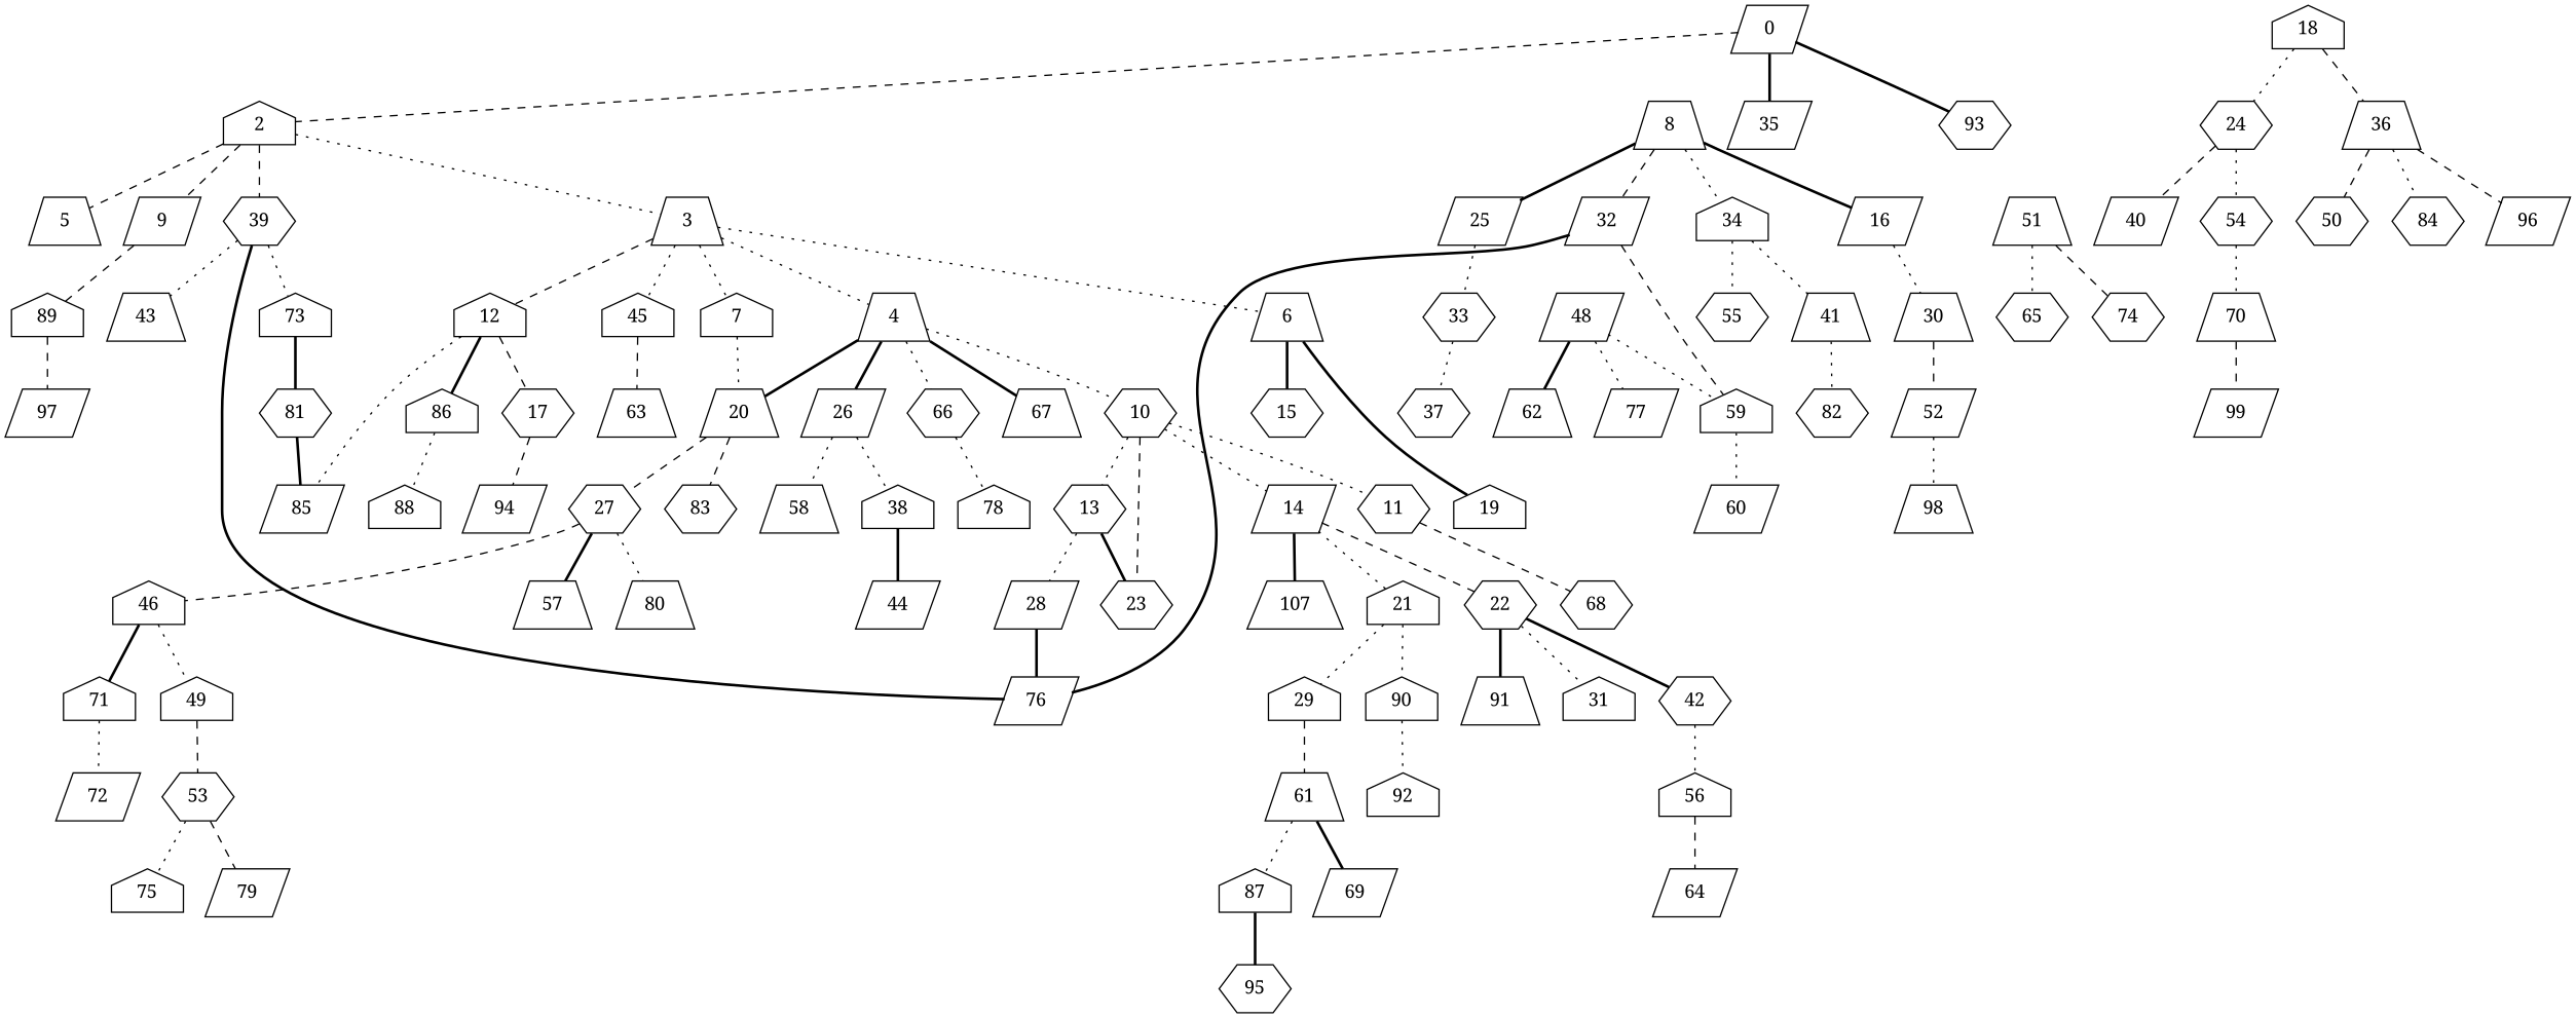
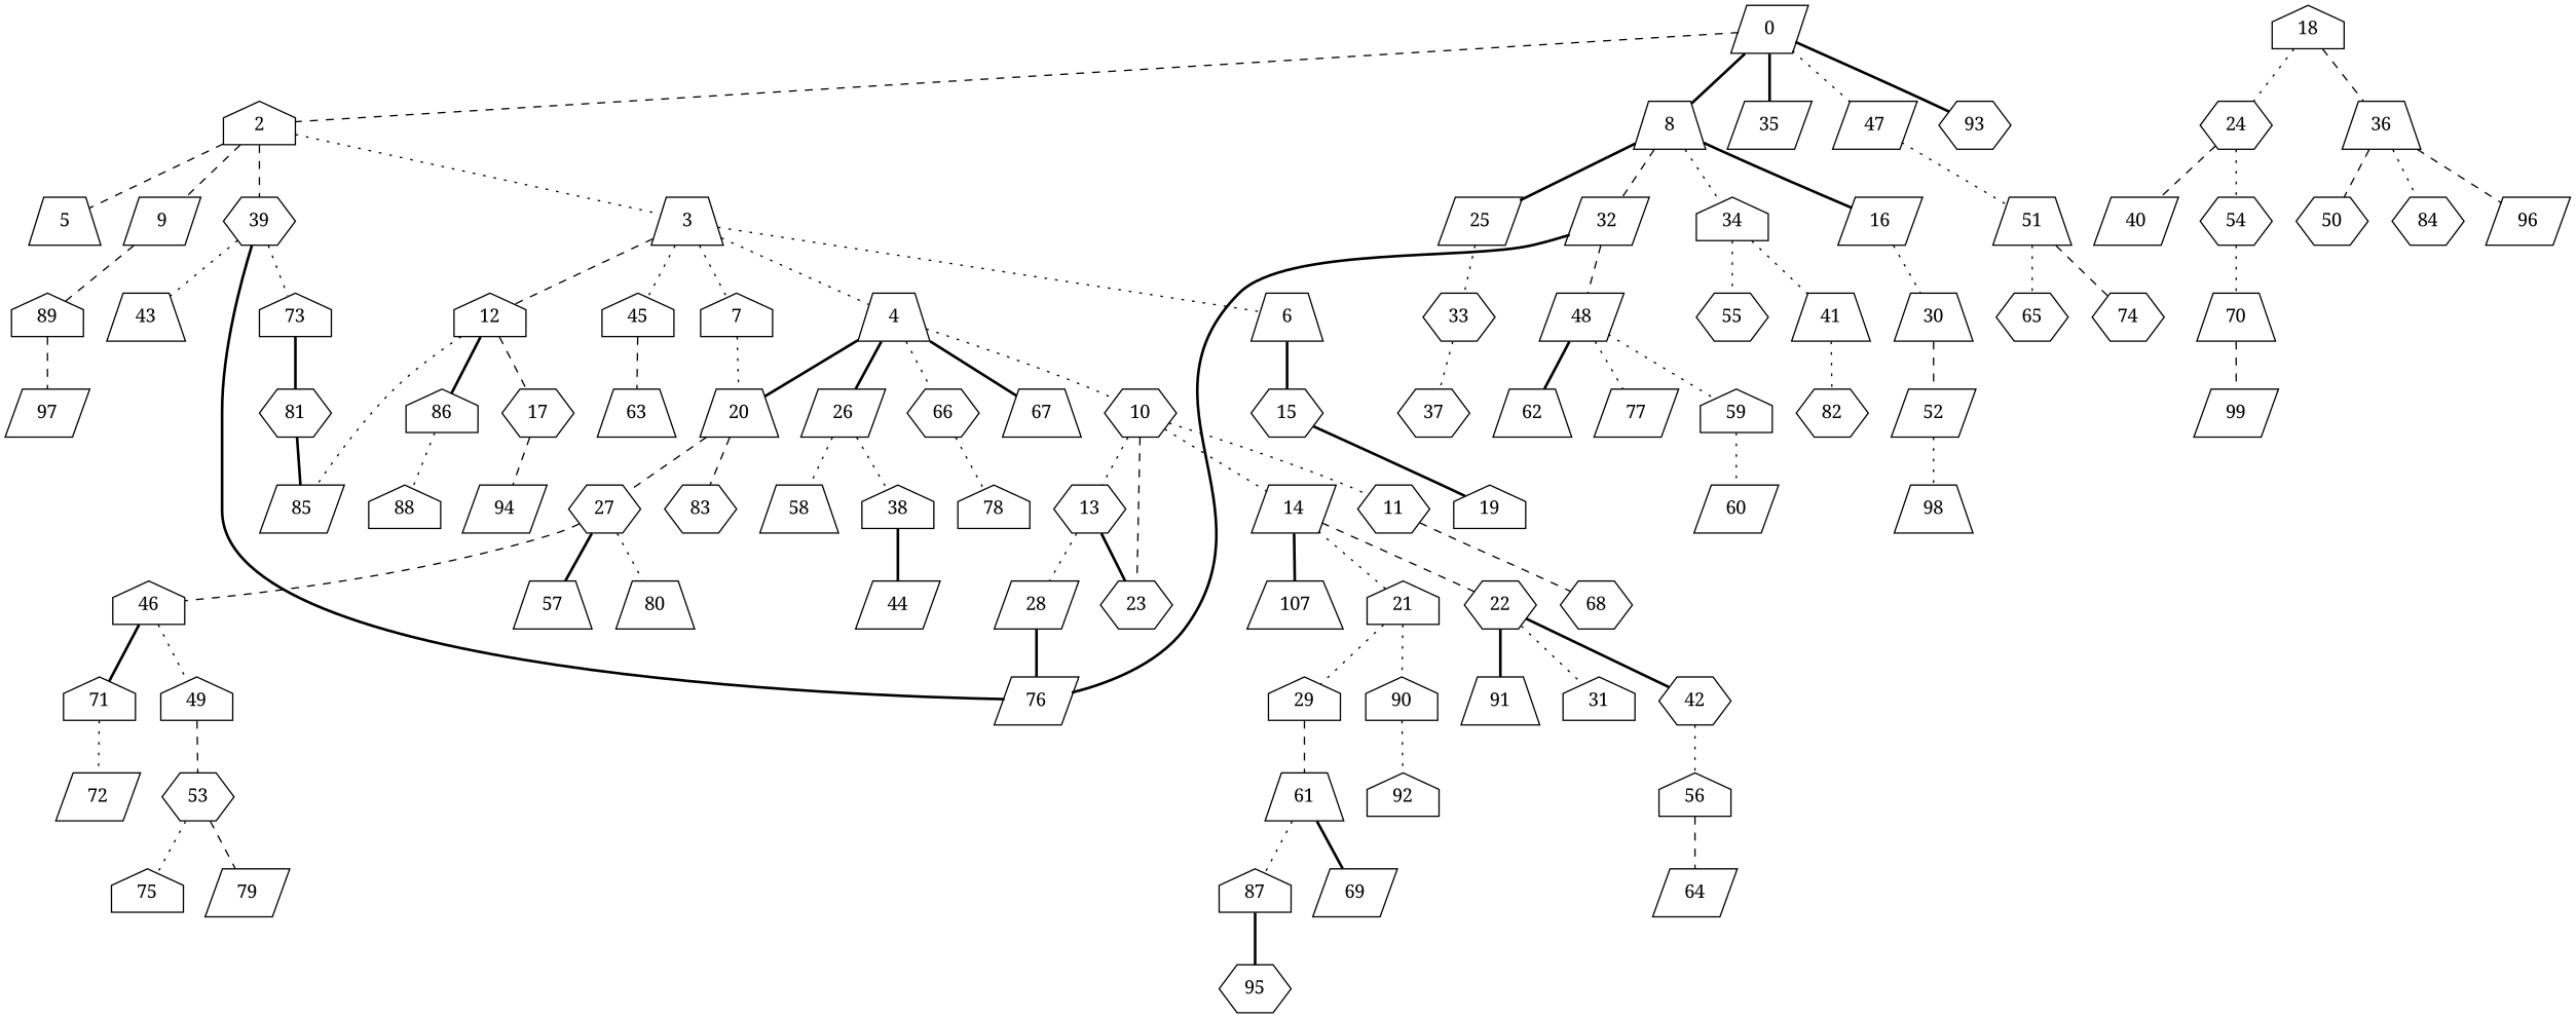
  graph {
    fontname="Noto Serif"
    node [fontname="Noto Serif" shape=hexagon]
    edge [fontname="Noto Serif" style=dotted]
    n1 [label=0 shape=parallelogram]
    2 [shape=house]
    8 [shape=trapezium]
    35 [shape=parallelogram]
+   47 [shape=parallelogram]
    93
    3 [shape=trapezium]
    5 [shape=trapezium]
    9 [shape=parallelogram]
    39
    16 [shape=parallelogram]
    25 [shape=parallelogram]
    32 [shape=parallelogram]
    34 [shape=house]
    51 [shape=trapezium]
    4 [shape=trapezium]
    6 [shape=trapezium]
    7 [shape=house]
    12 [shape=house]
    45 [shape=house]
    89 [shape=house]
    76 [shape=parallelogram]
    43 [shape=trapezium]
    73 [shape=house]
    30 [shape=trapezium]
    33
    48 [shape=parallelogram]
    41 [shape=trapezium]
    55
    65
    74
    10
    20 [shape=trapezium]
    26 [shape=parallelogram]
    66
    67 [shape=trapezium]
    15
    19 [shape=house]
    17
    85 [shape=parallelogram]
    86 [shape=house]
    63 [shape=trapezium]
    97 [shape=parallelogram]
    81
    11
    13
    14 [shape=parallelogram]
    23
    27
    83
    38 [shape=house]
    58 [shape=trapezium]
    78 [shape=house]
    94 [shape=parallelogram]
    88 [shape=house]
    68
    28 [shape=parallelogram]
    21 [shape=house]
    22
    n60 [label=107 shape=trapezium]
    18 [shape=house]
    24
    36 [shape=trapezium]
    46 [shape=house]
    57 [shape=trapezium]
    80 [shape=trapezium]
    44 [shape=parallelogram]
    52 [shape=parallelogram]
    37
    59 [shape=house]
    62 [shape=trapezium]
    77 [shape=parallelogram]
    82
    29 [shape=house]
    90 [shape=house]
    31 [shape=house]
    42
    91 [shape=trapezium]
    40 [shape=parallelogram]
    54
    50
    84
    96 [shape=parallelogram]
    61 [shape=trapezium]
    92 [shape=house]
    56 [shape=house]
    98 [shape=trapezium]
    70 [shape=trapezium]
    49 [shape=house]
    71 [shape=house]
    69 [shape=parallelogram]
    87 [shape=house]
    64 [shape=parallelogram]
    99 [shape=parallelogram]
    53
    72 [shape=parallelogram]
    95
    60 [shape=parallelogram]
    75 [shape=house]
    79 [shape=parallelogram]
    n1 -- 2 [style=dashed]
+   n1 -- 8 [style=bold]
    n1 -- 35 [style=bold]
+   n1 -- 47
    n1 -- 93 [style=bold]
    2 -- 3
    2 -- 5 [style=dashed]
    2 -- 9 [style=dashed]
    2 -- 39 [style=dashed]
    8 -- 16 [style=bold]
    8 -- 25 [style=bold]
    8 -- 32 [style=dashed]
    8 -- 34
+   47 -- 51
    3 -- 4
    3 -- 6
    3 -- 7
    3 -- 12 [style=dashed]
    3 -- 45
    9 -- 89 [style=dashed]
    39 -- 76 [style=bold]
    39 -- 43
    39 -- 73
    16 -- 30
    25 -- 33
    32 -- 76 [style=bold]
-   32 -- 59 [style=dashed]
+   32 -- 48 [style=dashed]
    34 -- 41
    34 -- 55
    51 -- 65
    51 -- 74 [style=dashed]
    4 -- 10
    4 -- 20 [style=bold]
    4 -- 26 [style=bold]
    4 -- 66
    4 -- 67 [style=bold]
    6 -- 15 [style=bold]
-   6 -- 19 [style=bold]
+   15 -- 19 [style=bold]
    7 -- 20
    12 -- 17 [style=dashed]
    12 -- 85
    12 -- 86 [style=bold]
    45 -- 63 [style=dashed]
    89 -- 97 [style=dashed]
    73 -- 81 [style=bold]
    30 -- 52 [style=dashed]
    33 -- 37
    48 -- 59
    48 -- 62 [style=bold]
    48 -- 77
    41 -- 82
    10 -- 11
    10 -- 13
    10 -- 14
    10 -- 23 [style=dashed]
    20 -- 27 [style=dashed]
    20 -- 83 [style=dashed]
    26 -- 38
    26 -- 58
    66 -- 78
    17 -- 94 [style=dashed]
    86 -- 88
    81 -- 85 [style=bold]
    11 -- 68 [style=dashed]
    13 -- 23 [style=bold]
    13 -- 28
    14 -- 21
    14 -- 22 [style=dashed]
    14 -- n60 [style=bold]
    27 -- 46 [style=dashed]
    27 -- 57 [style=bold]
    27 -- 80
    38 -- 44 [style=bold]
    28 -- 76 [style=bold]
    21 -- 29
    21 -- 90
    22 -- 31
    22 -- 42 [style=bold]
    22 -- 91 [style=bold]
    18 -- 24
    18 -- 36 [style=dashed]
    24 -- 40 [style=dashed]
    24 -- 54
    36 -- 50 [style=dashed]
    36 -- 84
    36 -- 96 [style=dashed]
    46 -- 49
    46 -- 71 [style=bold]
    52 -- 98
    59 -- 60
    29 -- 61 [style=dashed]
    90 -- 92
    42 -- 56
    54 -- 70
    61 -- 69 [style=bold]
    61 -- 87
    56 -- 64 [style=dashed]
    70 -- 99 [style=dashed]
    49 -- 53 [style=dashed]
    71 -- 72
    87 -- 95 [style=bold]
    53 -- 75
    53 -- 79 [style=dashed]
  }
